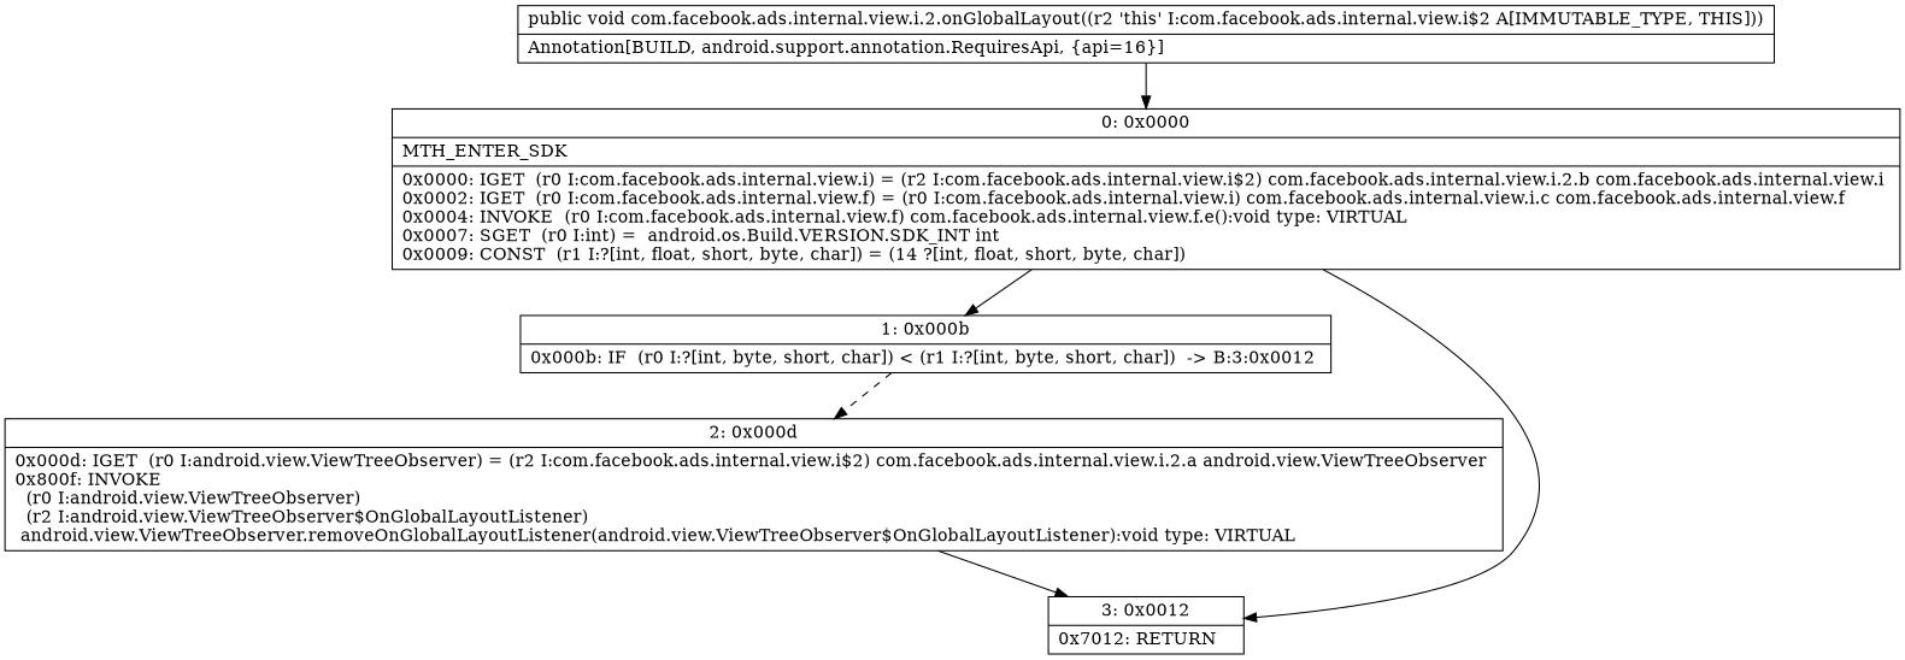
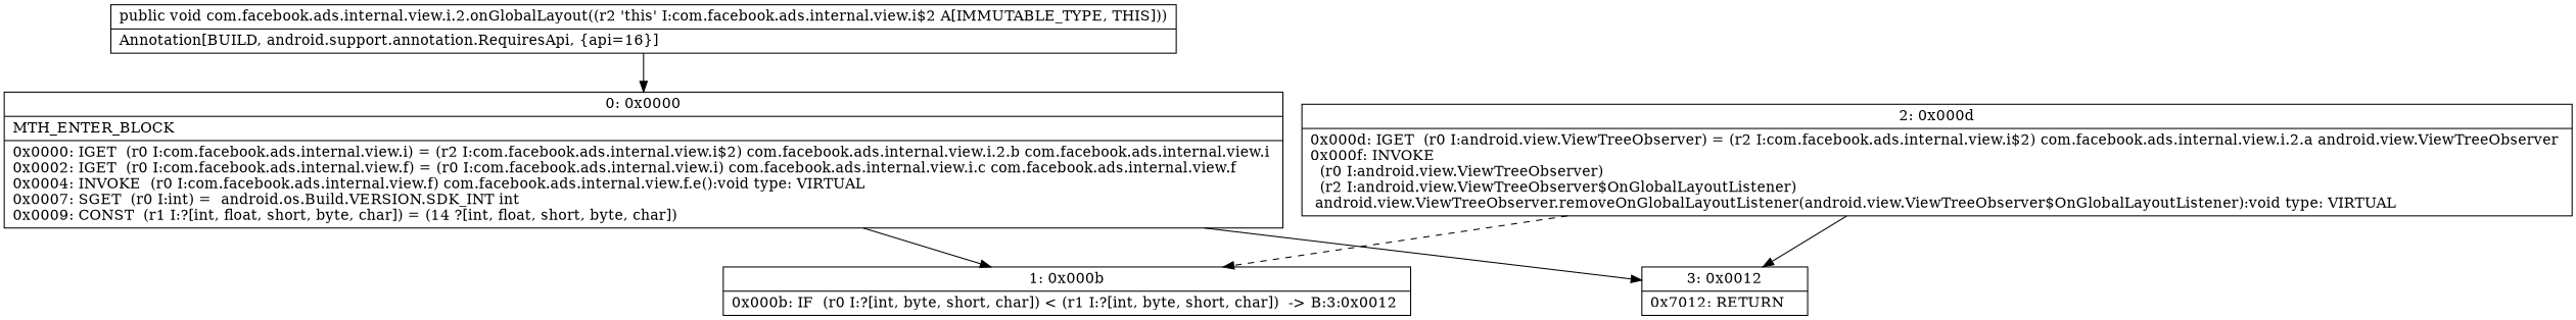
  digraph {
    node [shape=record]
-   n1 [label="{0\:\ 0x0000|MTH_ENTER_SDK\l|0x0000: IGET  (r0 I:com.facebook.ads.internal.view.i) = (r2 I:com.facebook.ads.internal.view.i$2) com.facebook.ads.internal.view.i.2.b com.facebook.ads.internal.view.i \l0x0002: IGET  (r0 I:com.facebook.ads.internal.view.f) = (r0 I:com.facebook.ads.internal.view.i) com.facebook.ads.internal.view.i.c com.facebook.ads.internal.view.f \l0x0004: INVOKE  (r0 I:com.facebook.ads.internal.view.f) com.facebook.ads.internal.view.f.e():void type: VIRTUAL \l0x0007: SGET  (r0 I:int) =  android.os.Build.VERSION.SDK_INT int \l0x0009: CONST  (r1 I:?[int, float, short, byte, char]) = (14 ?[int, float, short, byte, char]) \l}"]
+   n1 [label="{0\:\ 0x0000|MTH_ENTER_BLOCK\l|0x0000: IGET  (r0 I:com.facebook.ads.internal.view.i) = (r2 I:com.facebook.ads.internal.view.i$2) com.facebook.ads.internal.view.i.2.b com.facebook.ads.internal.view.i \l0x0002: IGET  (r0 I:com.facebook.ads.internal.view.f) = (r0 I:com.facebook.ads.internal.view.i) com.facebook.ads.internal.view.i.c com.facebook.ads.internal.view.f \l0x0004: INVOKE  (r0 I:com.facebook.ads.internal.view.f) com.facebook.ads.internal.view.f.e():void type: VIRTUAL \l0x0007: SGET  (r0 I:int) =  android.os.Build.VERSION.SDK_INT int \l0x0009: CONST  (r1 I:?[int, float, short, byte, char]) = (14 ?[int, float, short, byte, char]) \l}"]
    n2 [label="{1\:\ 0x000b|0x000b: IF  (r0 I:?[int, byte, short, char]) \< (r1 I:?[int, byte, short, char])  \-\> B:3:0x0012 \l}"]
    n3 [label="{3\:\ 0x0012|0x7012: RETURN   \l}"]
-   n4 [label="{2\:\ 0x000d|0x000d: IGET  (r0 I:android.view.ViewTreeObserver) = (r2 I:com.facebook.ads.internal.view.i$2) com.facebook.ads.internal.view.i.2.a android.view.ViewTreeObserver \l0x800f: INVOKE  \l  (r0 I:android.view.ViewTreeObserver)\l  (r2 I:android.view.ViewTreeObserver$OnGlobalLayoutListener)\l android.view.ViewTreeObserver.removeOnGlobalLayoutListener(android.view.ViewTreeObserver$OnGlobalLayoutListener):void type: VIRTUAL \l}"]
+   n4 [label="{2\:\ 0x000d|0x000d: IGET  (r0 I:android.view.ViewTreeObserver) = (r2 I:com.facebook.ads.internal.view.i$2) com.facebook.ads.internal.view.i.2.a android.view.ViewTreeObserver \l0x000f: INVOKE  \l  (r0 I:android.view.ViewTreeObserver)\l  (r2 I:android.view.ViewTreeObserver$OnGlobalLayoutListener)\l android.view.ViewTreeObserver.removeOnGlobalLayoutListener(android.view.ViewTreeObserver$OnGlobalLayoutListener):void type: VIRTUAL \l}"]
    n5 [label="{public void com.facebook.ads.internal.view.i.2.onGlobalLayout((r2 'this' I:com.facebook.ads.internal.view.i$2 A[IMMUTABLE_TYPE, THIS]))  | Annotation[BUILD, android.support.annotation.RequiresApi, \{api=16\}]\l}"]
    n1 -> n2
    n1 -> n3
-   n2 -> n4 [style=dashed]
+   n4 -> n2 [style=dashed]
    n4 -> n3
    n5 -> n1
  }
